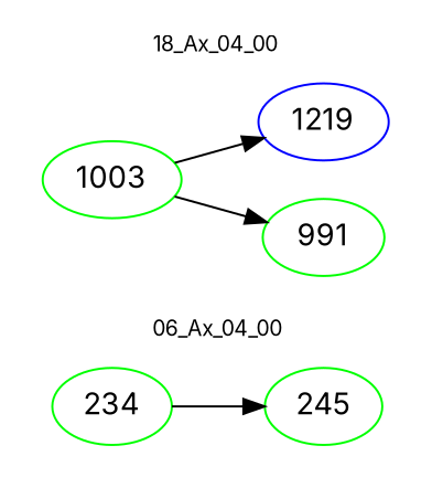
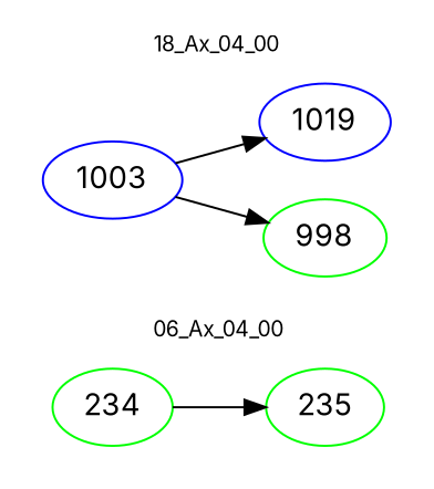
  digraph {
    fontname=Inter
    rankdir=LR
    node [color=green fontname=Inter]
    edge [color=black fontname=Inter]
    n1 [label=234]
-   n2 [label=245]
-   n3 [label=1003]
-   n4 [label=991]
-   n5 [color=blue label=1219]
+   n2 [label=235]
+   n3 [color=blue label=1003]
+   n4 [label=998]
+   n5 [color=blue label=1019]
    subgraph cluster_1 {
      color=white
      fontsize=10
      label="06_Ax_04_00"
      n1
      n2
    }
    subgraph cluster_2 {
      color=white
      fontsize=10
      label="18_Ax_04_00"
      n3
      n4
      n5
    }
    n1 -> n2
    n3 -> n4
    n3 -> n5
  }
